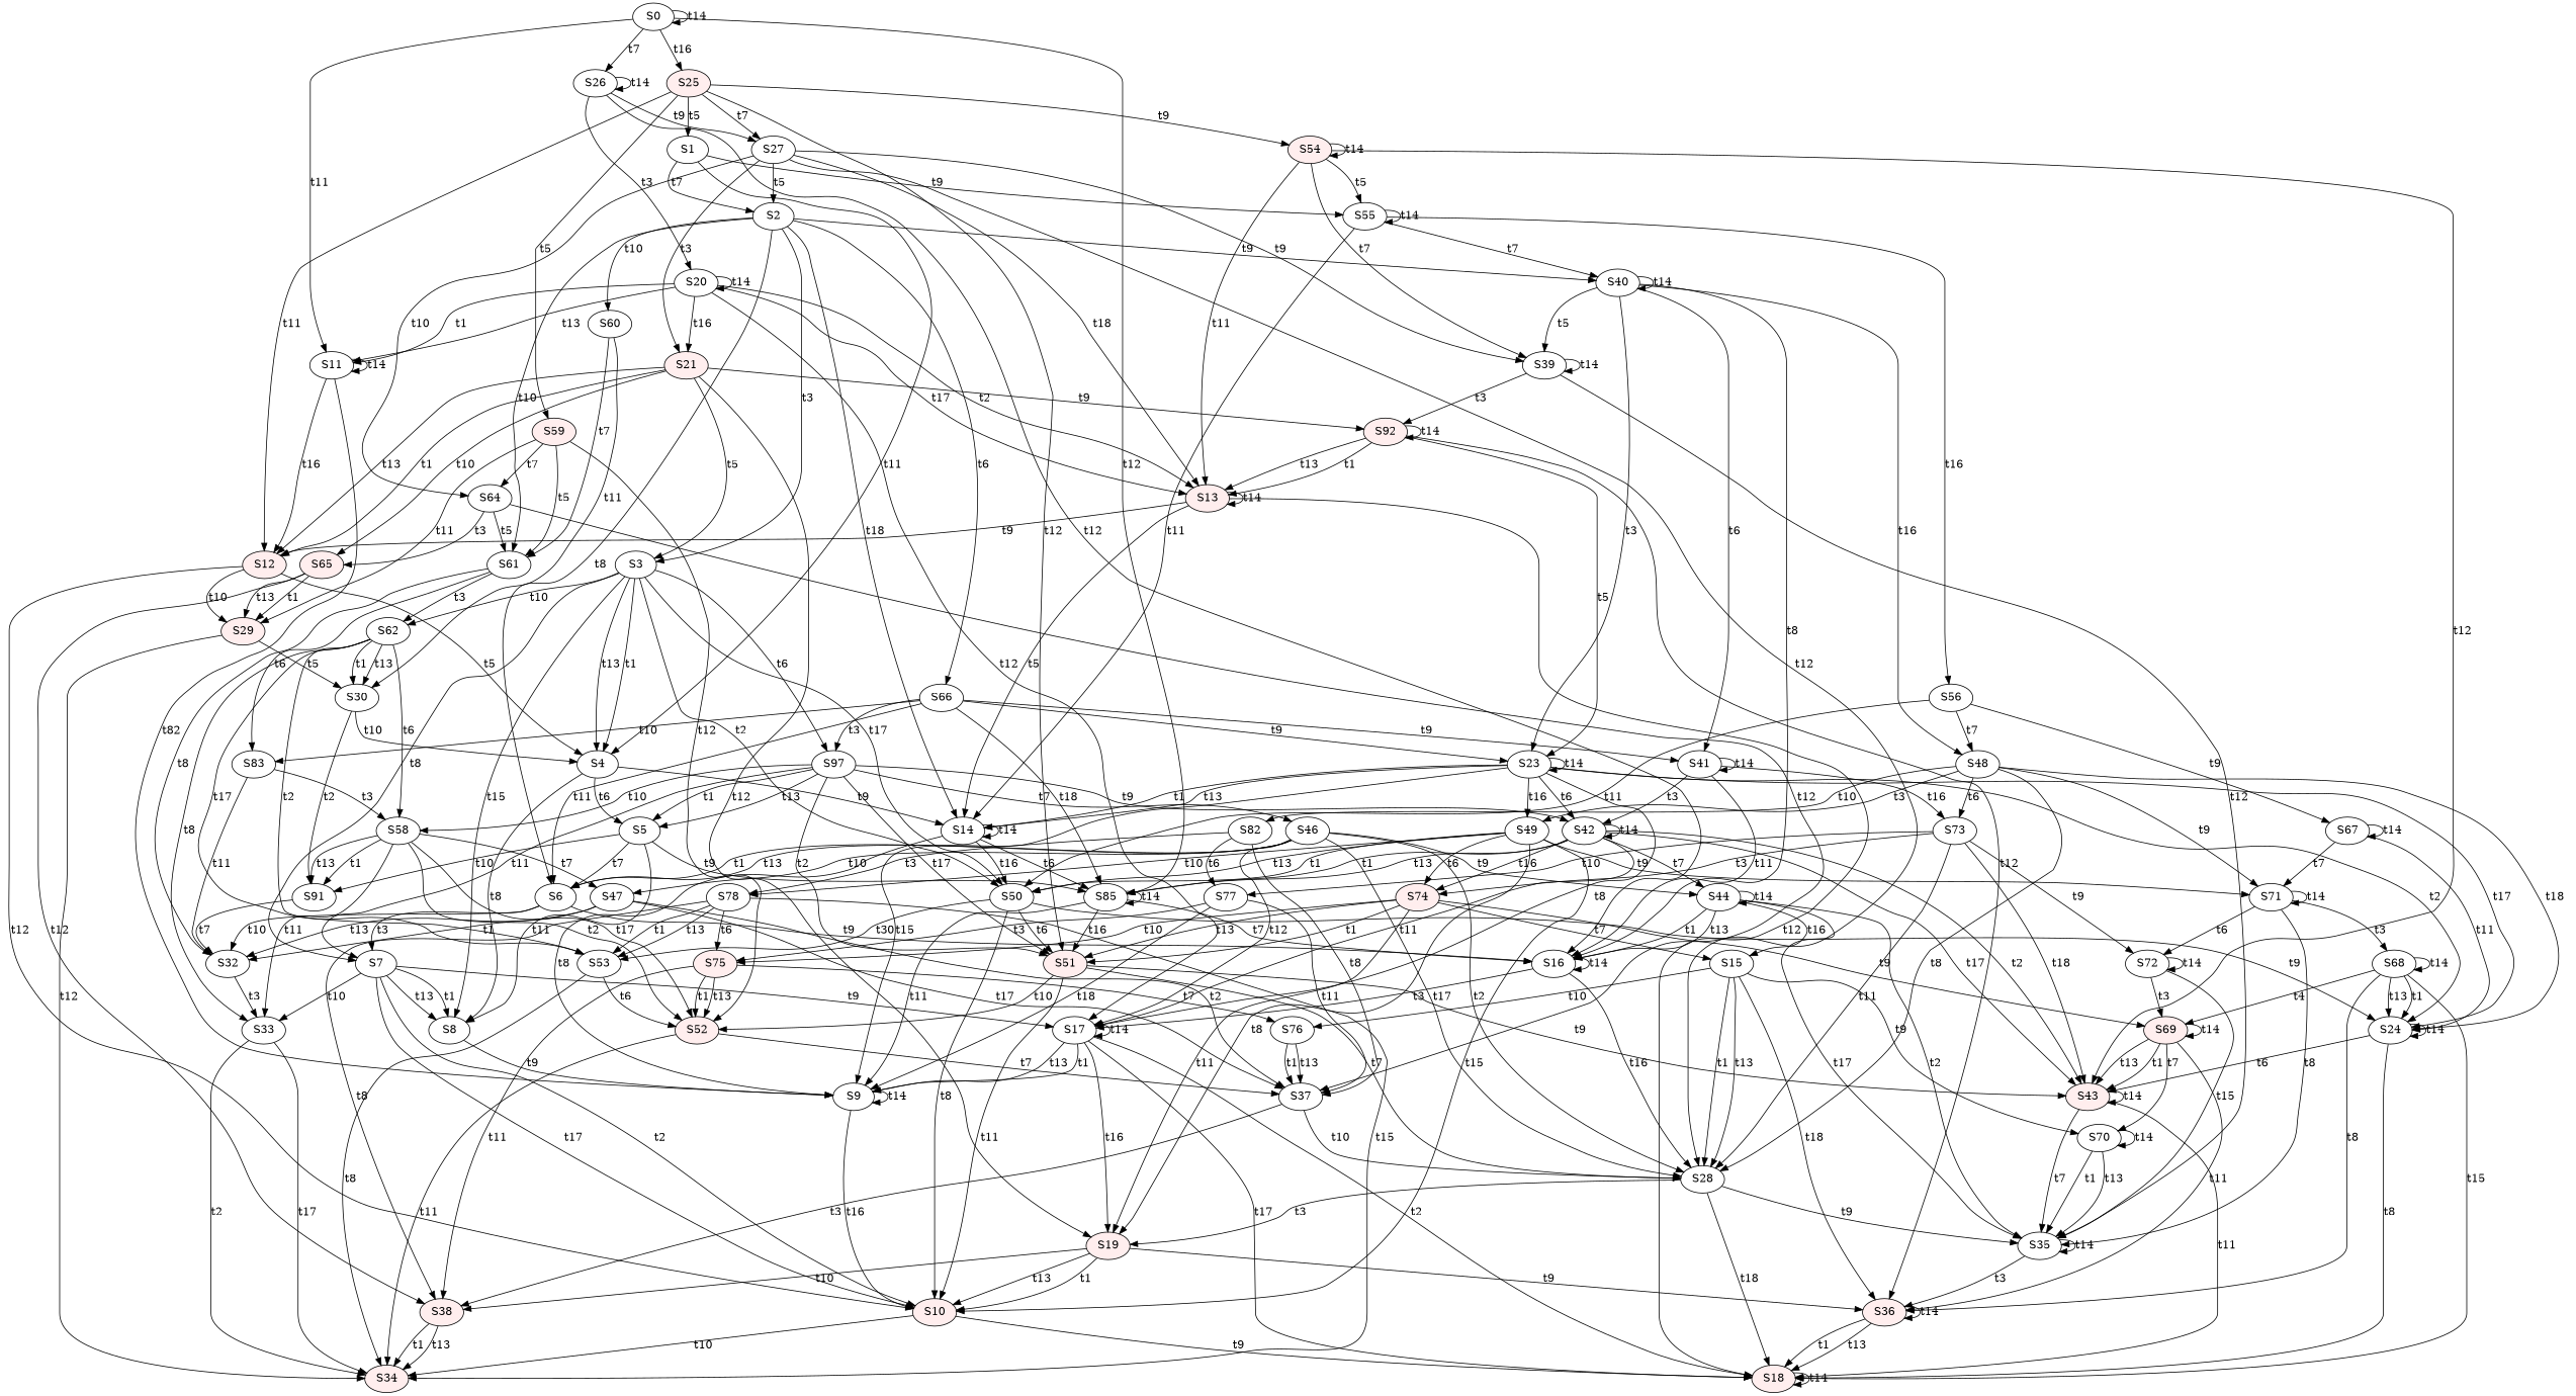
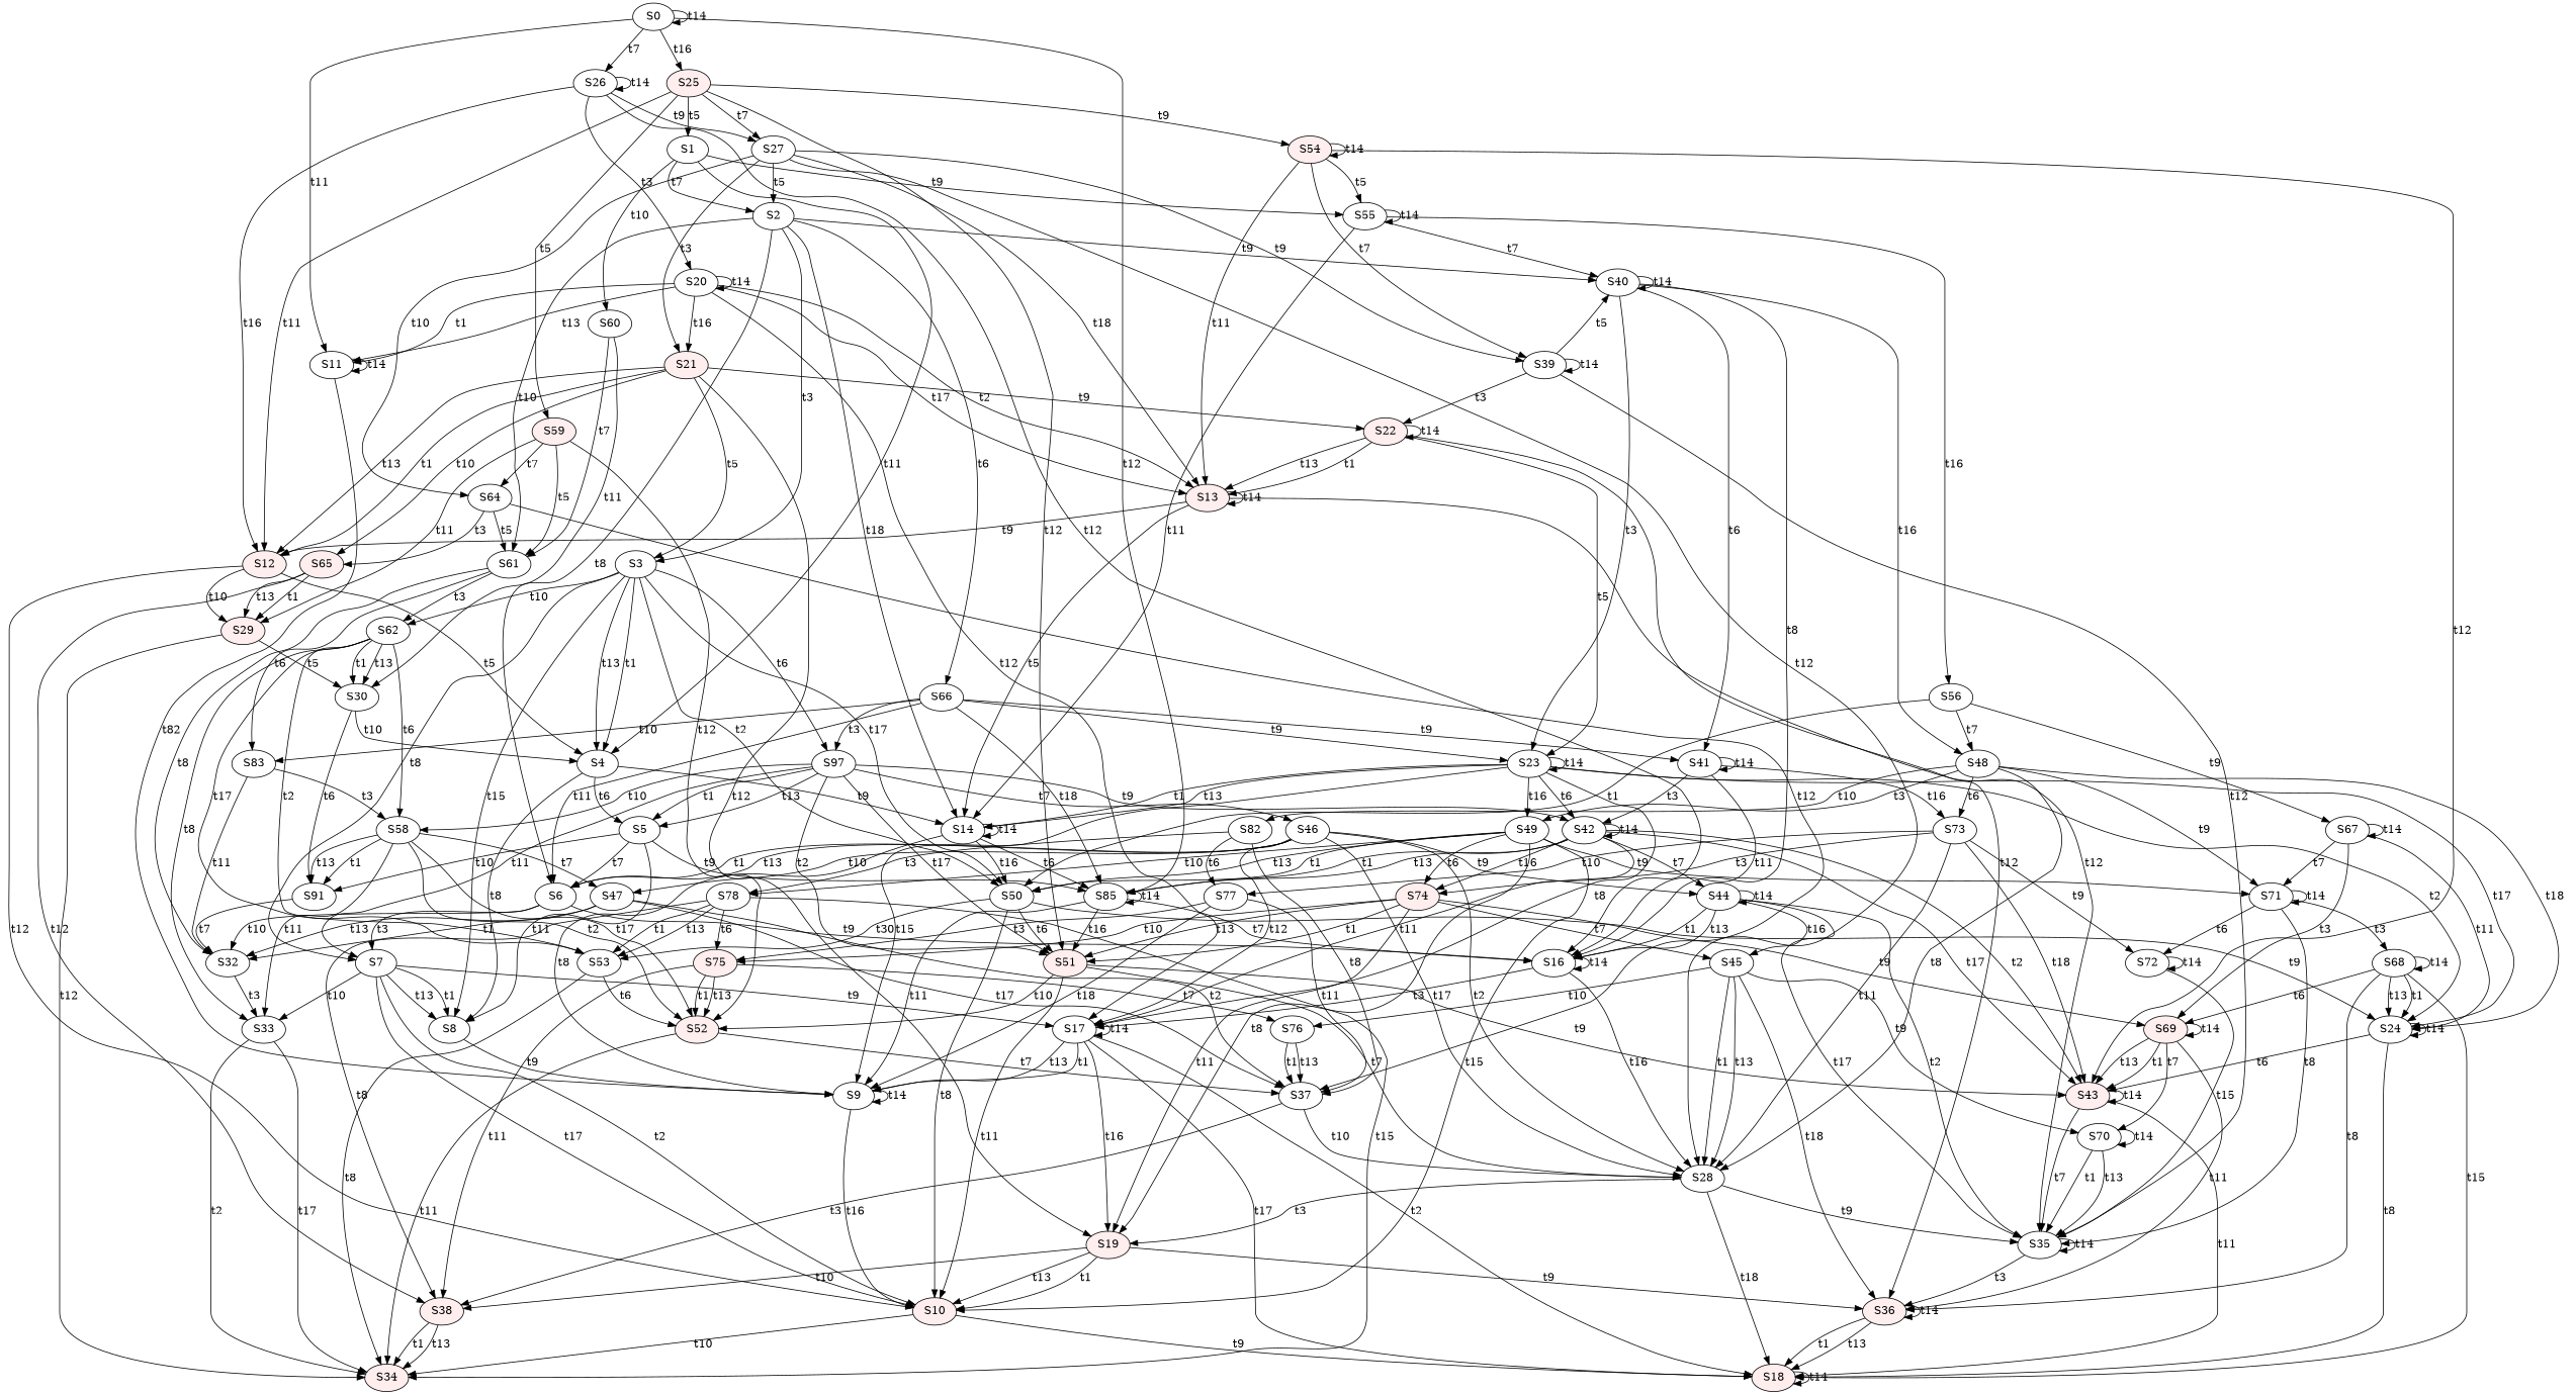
  digraph {
    node [fillcolor="#FFFFFF" style=filled]
    S49 [style=""]
    S19 [fillcolor="#FFEEEE"]
    S78
    S50
    S10 [fillcolor="#FFEEEE"]
    S74 [fillcolor="#FFEEEE"]
    S71
    S36 [fillcolor="#FFEEEE"]
    S38 [fillcolor="#FFEEEE"]
    S68
    S18 [fillcolor="#FFEEEE"]
    S24
    S69 [fillcolor="#FFEEEE"]
    S34 [fillcolor="#FFEEEE"]
    S53
    S75 [fillcolor="#FFEEEE"]
    S51 [fillcolor="#FFEEEE"]
-   S45 [label=S15 style=""]
+   S45 [style=""]
    S46 [style=""]
    S44
    S17
    S47
    S28
    S6
    S35
    S16
    S9
    S37
    S32
    S7
    S70
    S76
    S3
    S62
    S4
    S8
    n37 [label=S97]
    S33
    S23
    S14
    S42
    S30
    S58
    S5
    S43 [fillcolor="#FFEEEE"]
    n46 [label=S85]
    S52 [fillcolor="#FFEEEE"]
    n48 [label=S91]
    S25 [fillcolor="#FFEEEE"]
    S54 [fillcolor="#FFEEEE"]
    S59 [fillcolor="#FFEEEE"]
    S27
    S12 [fillcolor="#FFEEEE"]
    S1
    S39
    S13 [fillcolor="#FFEEEE"]
    S55
    S29 [fillcolor="#FFEEEE"]
    S64
    S61
    S21 [fillcolor="#FFEEEE"]
    S2
    S60
-   S22 [fillcolor="#FFEEEE" label=S92]
+   S22 [fillcolor="#FFEEEE"]
    S40
    S56
    S0
    S26
    S11
    S20
    S65 [fillcolor="#FFEEEE"]
    S66
    S48
    S41
    n75 [label=S83]
    S67
    S73
    n78 [label=S82]
    S72
    S77
    S49 -> S19 [label=t8]
    S49 -> S78 [label=t10]
    S49 -> S50 [label=t1]
    S49 -> S50 [label=t13]
    S49 -> S10 [label=t15]
    S49 -> S74 [label=t6]
    S49 -> S71 [label=t9]
    S19 -> S10 [label=t1]
    S19 -> S10 [label=t13]
    S19 -> S36 [label=t9]
    S19 -> S38 [label=t10]
    S78 -> S38 [label=t8]
    S78 -> S34 [label=t15]
    S78 -> S53 [label=t1]
    S78 -> S53 [label=t13]
    S78 -> S75 [label=t6]
    S50 -> S10 [label=t8]
    S50 -> S24 [label=t9]
    S50 -> S53 [label=t30]
    S50 -> S51 [label=t6]
    S10 -> S18 [label=t9]
    S10 -> S34 [label=t10]
    S74 -> S19 [label=t11]
    S74 -> S69 [label=t9]
    S74 -> S75 [label=t10]
    S74 -> S51 [label=t1]
    S74 -> S51 [label=t13]
    S74 -> S45 [label=t7]
    S71 -> S71 [label=t14]
    S71 -> S68 [label=t3]
    S71 -> S35 [label=t8]
    S71 -> S72 [label=t6]
    S36 -> S36 [label=t14]
    S36 -> S18 [label=t1]
    S36 -> S18 [label=t13]
    S38 -> S34 [label=t1]
    S38 -> S34 [label=t13]
    S68 -> S36 [label=t8]
    S68 -> S68 [label=t14]
    S68 -> S18 [label=t15]
    S68 -> S24 [label=t1]
    S68 -> S24 [label=t13]
-   S68 -> S69 [label=t4]
+   S68 -> S69 [label=t6]
    S18 -> S18 [label=t14]
    S24 -> S18 [label=t8]
    S24 -> S24 [label=t14]
    S24 -> S43 [label=t6]
    S69 -> S36 [label=t11]
    S69 -> S69 [label=t14]
    S69 -> S70 [label=t7]
    S69 -> S43 [label=t1]
    S69 -> S43 [label=t13]
    S53 -> S34 [label=t8]
    S53 -> S52 [label=t6]
    S75 -> S38 [label=t11]
    S75 -> S76 [label=t7]
    S75 -> S52 [label=t1]
    S75 -> S52 [label=t13]
    S51 -> S10 [label=t11]
    S51 -> S28 [label=t7]
    S51 -> S43 [label=t9]
    S51 -> S52 [label=t10]
    S45 -> S36 [label=t18]
    S45 -> S28 [label=t1]
    S45 -> S28 [label=t13]
    S45 -> S70 [label=t9]
    S45 -> S76 [label=t10]
    S46 -> S44 [label=t9]
    S46 -> S17 [label=t12]
    S46 -> S47 [label=t10]
    S46 -> S28 [label=t2]
    S46 -> S28 [label=t17]
    S46 -> S6 [label=t1]
    S46 -> S6 [label=t13]
    S44 -> S45 [label=t16]
    S44 -> S44 [label=t14]
    S44 -> S35 [label=t2]
    S44 -> S35 [label=t17]
    S44 -> S16 [label=t1]
    S44 -> S16 [label=t13]
    S17 -> S19 [label=t16]
    S17 -> S18 [label=t2]
    S17 -> S18 [label=t17]
    S17 -> S17 [label=t14]
    S17 -> S9 [label=t1]
    S17 -> S9 [label=t13]
    S47 -> S37 [label=t2]
    S47 -> S37 [label=t17]
    S47 -> S32 [label=t1]
    S47 -> S32 [label=t13]
    S28 -> S19 [label=t3]
    S28 -> S18 [label=t18]
    S28 -> S35 [label=t9]
    S6 -> S16 [label=t9]
    S6 -> S32 [label=t10]
    S6 -> S7 [label=t3]
    S35 -> S36 [label=t3]
    S35 -> S35 [label=t14]
    S16 -> S17 [label=t3]
    S16 -> S28 [label=t16]
    S16 -> S16 [label=t14]
    S9 -> S10 [label=t16]
    S9 -> S9 [label=t14]
    S37 -> S38 [label=t3]
    S37 -> S28 [label=t10]
    S32 -> S33 [label=t3]
    S7 -> S10 [label=t2]
    S7 -> S10 [label=t17]
    S7 -> S17 [label=t9]
    S7 -> S8 [label=t1]
    S7 -> S8 [label=t13]
    S7 -> S33 [label=t10]
    S70 -> S35 [label=t1]
    S70 -> S35 [label=t13]
    S70 -> S70 [label=t14]
    S76 -> S37 [label=t1]
    S76 -> S37 [label=t13]
    S3 -> S50 [label=t2]
    S3 -> S50 [label=t17]
    S3 -> S7 [label=t8]
    S3 -> S62 [label=t10]
    S3 -> S4 [label=t1]
    S3 -> S4 [label=t13]
    S3 -> S8 [label=t15]
    S3 -> n37 [label=t6]
    S62 -> S53 [label=t2]
    S62 -> S53 [label=t17]
    S62 -> S33 [label=t8]
    S62 -> S30 [label=t1]
    S62 -> S30 [label=t13]
    S62 -> S58 [label=t6]
    S4 -> S8 [label=t8]
    S4 -> S14 [label=t9]
    S4 -> S5 [label=t6]
    S8 -> S9 [label=t9]
    n37 -> S51 [label=t2]
    n37 -> S51 [label=t17]
    n37 -> S46 [label=t7]
    n37 -> S7 [label=t11]
    n37 -> S42 [label=t9]
    n37 -> S58 [label=t10]
    n37 -> S5 [label=t1]
    n37 -> S5 [label=t13]
    S33 -> S34 [label=t2]
    S33 -> S34 [label=t17]
    S23 -> S49 [label=t16]
    S23 -> S24 [label=t2]
    S23 -> S24 [label=t17]
    S23 -> S17 [label=t8]
    S23 -> S9 [label=t15]
    S23 -> S23 [label=t14]
    S23 -> S14 [label=t1]
    S23 -> S14 [label=t13]
    S23 -> S42 [label=t6]
    S14 -> S50 [label=t16]
    S14 -> S9 [label=t8]
    S14 -> S14 [label=t14]
    S14 -> n46 [label=t6]
    S42 -> S74 [label=t16]
    S42 -> S44 [label=t7]
    S42 -> S17 [label=t11]
    S42 -> S42 [label=t14]
    S42 -> S43 [label=t2]
    S42 -> S43 [label=t17]
    S42 -> n46 [label=t1]
    S42 -> n46 [label=t13]
    S30 -> S4 [label=t10]
-   S30 -> n48 [label=t2]
+   S30 -> n48 [label=t6]
    S58 -> S47 [label=t7]
    S58 -> S33 [label=t11]
    S58 -> S52 [label=t2]
    S58 -> S52 [label=t17]
    S58 -> n48 [label=t1]
    S58 -> n48 [label=t13]
    S5 -> S6 [label=t7]
    S5 -> S8 [label=t11]
    S5 -> n46 [label=t9]
    S5 -> n48 [label=t10]
    S43 -> S18 [label=t11]
    S43 -> S35 [label=t7]
    S43 -> S43 [label=t14]
    n46 -> S51 [label=t16]
    n46 -> S16 [label=t7]
    n46 -> S9 [label=t11]
    n46 -> n46 [label=t14]
    S52 -> S34 [label=t11]
    S52 -> S37 [label=t7]
    n48 -> S32 [label=t7]
    S25 -> S51 [label=t12]
    S25 -> S54 [label=t9]
    S25 -> S59 [label=t5]
    S25 -> S27 [label=t7]
    S25 -> S12 [label=t11]
    S25 -> S1 [label=t5]
    S54 -> S43 [label=t12]
    S54 -> S54 [label=t14]
    S54 -> S39 [label=t7]
    S54 -> S13 [label=t11]
    S54 -> S55 [label=t5]
    S59 -> S52 [label=t12]
    S59 -> S29 [label=t11]
    S59 -> S64 [label=t7]
    S59 -> S61 [label=t5]
    S27 -> S28 [label=t12]
    S27 -> S39 [label=t9]
    S27 -> S13 [label=t18]
    S27 -> S64 [label=t10]
    S27 -> S21 [label=t3]
    S27 -> S2 [label=t5]
    S12 -> S10 [label=t12]
    S12 -> S4 [label=t5]
    S12 -> S29 [label=t10]
    S1 -> S4 [label=t11]
    S1 -> S55 [label=t9]
    S1 -> S2 [label=t7]
-   S2 -> S60 [label=t10]
+   S1 -> S60 [label=t10]
    S39 -> S35 [label=t12]
    S39 -> S39 [label=t14]
    S39 -> S22 [label=t3]
-   S40 -> S39 [label=t5]
-   S13 -> S18 [label=t12]
+   S39 -> S40 [label=t5]
+   S13 -> S35 [label=t12]
    S13 -> S14 [label=t5]
    S13 -> S12 [label=t9]
    S13 -> S13 [label=t14]
    S55 -> S14 [label=t11]
    S55 -> S55 [label=t14]
    S55 -> S40 [label=t7]
    S55 -> S56 [label=t16]
    S29 -> S34 [label=t12]
    S29 -> S30 [label=t5]
    S64 -> S37 [label=t12]
    S64 -> S61 [label=t5]
    S64 -> S65 [label=t3]
    S61 -> S32 [label=t8]
    S61 -> S62 [label=t3]
    S61 -> n75 [label=t6]
    S21 -> S19 [label=t12]
    S21 -> S3 [label=t5]
    S21 -> S12 [label=t1]
    S21 -> S12 [label=t13]
    S21 -> S22 [label=t9]
    S21 -> S65 [label=t10]
    S2 -> S6 [label=t8]
    S2 -> S3 [label=t3]
    S2 -> S14 [label=t18]
    S2 -> S61 [label=t10]
    S2 -> S40 [label=t9]
    S2 -> S66 [label=t6]
    S60 -> S30 [label=t11]
    S60 -> S61 [label=t7]
    S22 -> S36 [label=t12]
    S22 -> S23 [label=t5]
    S22 -> S13 [label=t1]
    S22 -> S13 [label=t13]
    S22 -> S22 [label=t14]
    S40 -> S16 [label=t8]
    S40 -> S23 [label=t3]
    S40 -> S40 [label=t14]
    S40 -> S48 [label=t16]
    S40 -> S41 [label=t6]
-   S56 -> S50 [label=t11]
+   S56 -> S50 [label=t1]
    S56 -> S48 [label=t7]
    S56 -> S67 [label=t9]
    S0 -> n46 [label=t12]
    S0 -> S25 [label=t16]
    S0 -> S0 [label=t14]
    S0 -> S26 [label=t7]
    S0 -> S11 [label=t11]
    S26 -> S16 [label=t12]
    S26 -> S27 [label=t9]
    S26 -> S26 [label=t14]
    S26 -> S20 [label=t3]
    S11 -> S9 [label=t82]
-   S11 -> S12 [label=t16]
+   S26 -> S12 [label=t16]
    S11 -> S11 [label=t14]
    S20 -> S17 [label=t12]
    S20 -> S13 [label=t2]
    S20 -> S13 [label=t17]
    S20 -> S21 [label=t16]
    S20 -> S11 [label=t1]
    S20 -> S11 [label=t13]
    S20 -> S20 [label=t14]
    S65 -> S38 [label=t12]
    S65 -> S29 [label=t1]
    S65 -> S29 [label=t13]
    S66 -> S6 [label=t11]
    S66 -> n37 [label=t3]
    S66 -> S23 [label=t9]
    S66 -> n46 [label=t18]
    S66 -> S41 [label=t9]
    S66 -> n75 [label=t10]
    S48 -> S49 [label=t3]
    S48 -> S71 [label=t9]
    S48 -> S24 [label=t18]
    S48 -> S28 [label=t8]
    S48 -> S73 [label=t6]
    S48 -> n78 [label=t10]
    S41 -> S16 [label=t11]
    S41 -> S42 [label=t3]
    S41 -> S41 [label=t14]
    S41 -> S73 [label=t16]
    n75 -> S32 [label=t11]
    n75 -> S58 [label=t3]
    S67 -> S71 [label=t7]
    S67 -> S24 [label=t11]
    S67 -> S67 [label=t14]
    S73 -> S74 [label=t3]
    S73 -> S28 [label=t11]
    S73 -> S43 [label=t18]
    S73 -> S72 [label=t9]
    S73 -> S77 [label=t10]
    n78 -> S78 [label=t3]
    n78 -> S37 [label=t8]
    n78 -> S77 [label=t6]
-   S72 -> S69 [label=t3]
+   S67 -> S69 [label=t3]
    S72 -> S35 [label=t15]
    S72 -> S72 [label=t14]
    S77 -> S75 [label=t3]
    S77 -> S9 [label=t18]
    S77 -> S37 [label=t11]
  }
